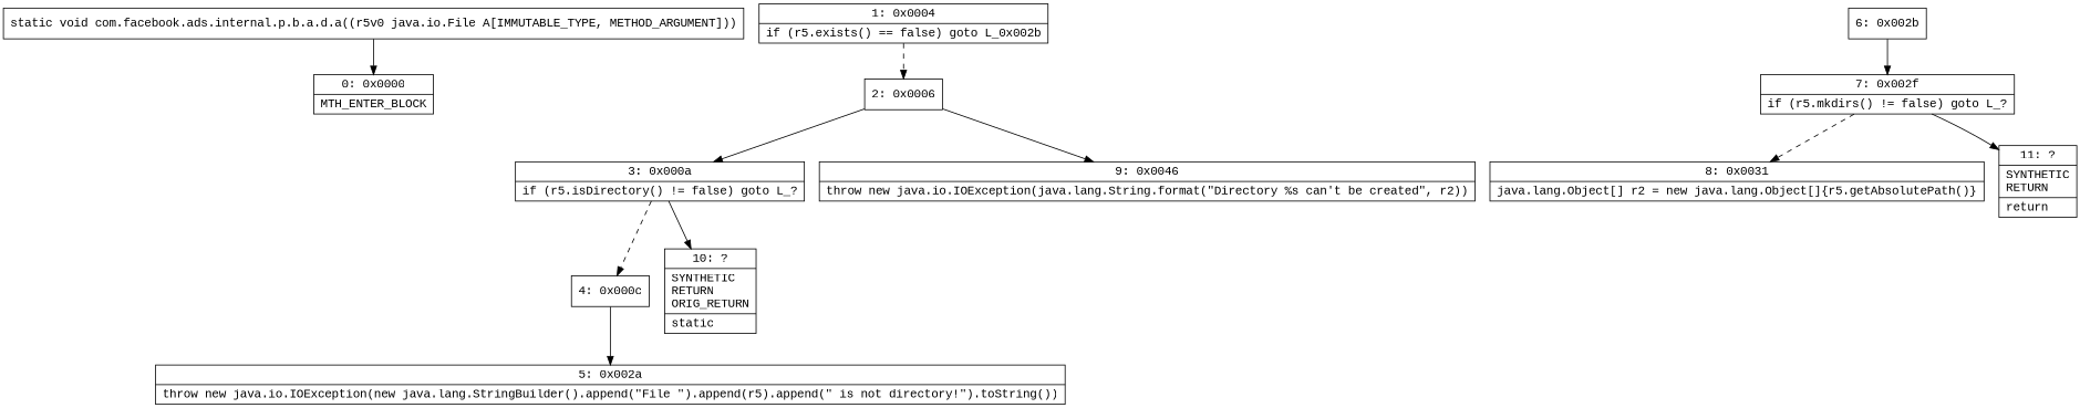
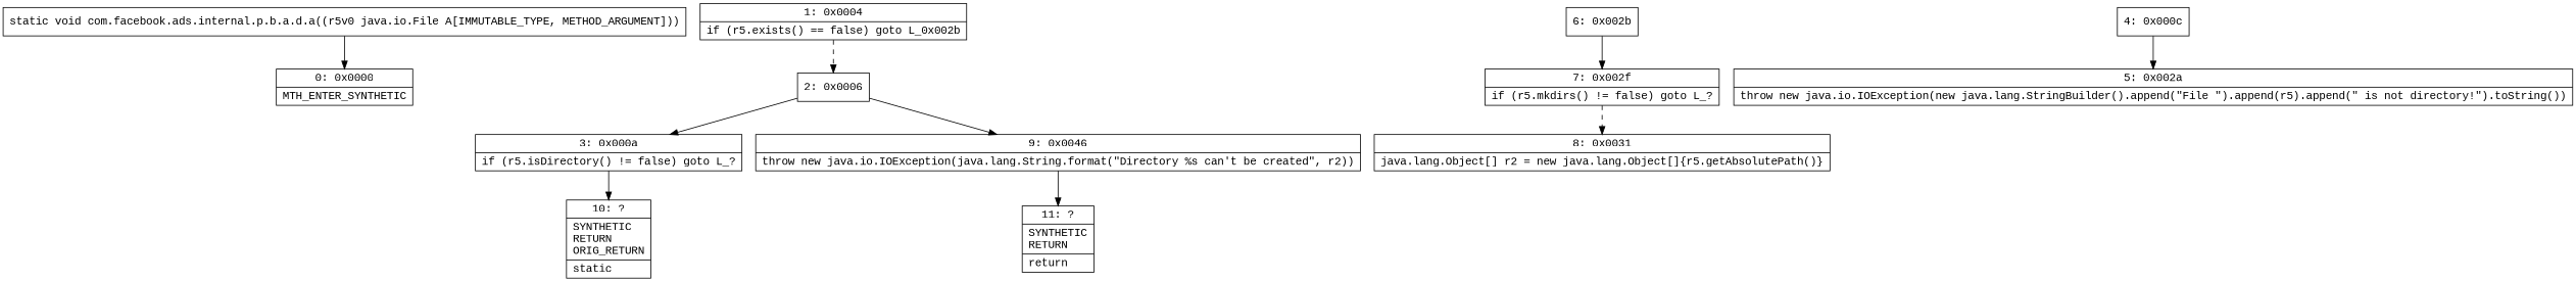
  digraph {
    fontname="Liberation Mono"
    node [fontname="Liberation Mono" shape=record]
    edge [fontname="Liberation Mono"]
-   n1 [label="{0\:\ 0x0000|MTH_ENTER_BLOCK\l}"]
+   n1 [label="{0\:\ 0x0000|MTH_ENTER_SYNTHETIC\l}"]
    n2 [label="{1\:\ 0x0004|if (r5.exists() == false) goto L_0x002b\l}"]
    n3 [label="{2\:\ 0x0006}"]
    n4 [label="{3\:\ 0x000a|if (r5.isDirectory() != false) goto L_?\l}"]
    n5 [label="{9\:\ 0x0046|throw new java.io.IOException(java.lang.String.format(\"Directory %s can't be created\", r2))\l}"]
    n6 [label="{6\:\ 0x002b}"]
    n7 [label="{7\:\ 0x002f|if (r5.mkdirs() != false) goto L_?\l}"]
    n8 [label="{4\:\ 0x000c}"]
    n9 [label="{10\:\ ?|SYNTHETIC\lRETURN\lORIG_RETURN\l|static\l}"]
    n10 [label="{5\:\ 0x002a|throw new java.io.IOException(new java.lang.StringBuilder().append(\"File \").append(r5).append(\" is not directory!\").toString())\l}"]
    n11 [label="{8\:\ 0x0031|java.lang.Object[] r2 = new java.lang.Object[]\{r5.getAbsolutePath()\}\l}"]
    n12 [label="{11\:\ ?|SYNTHETIC\lRETURN\l|return\l}"]
    n13 [label="{static void com.facebook.ads.internal.p.b.a.d.a((r5v0 java.io.File A[IMMUTABLE_TYPE, METHOD_ARGUMENT])) }"]
    n2 -> n3 [style=dashed]
    n3 -> n4
    n3 -> n5
-   n4 -> n8 [style=dashed]
    n4 -> n9
    n6 -> n7
    n7 -> n11 [style=dashed]
-   n7 -> n12
+   n5 -> n12
    n8 -> n10
    n13 -> n1
  }
